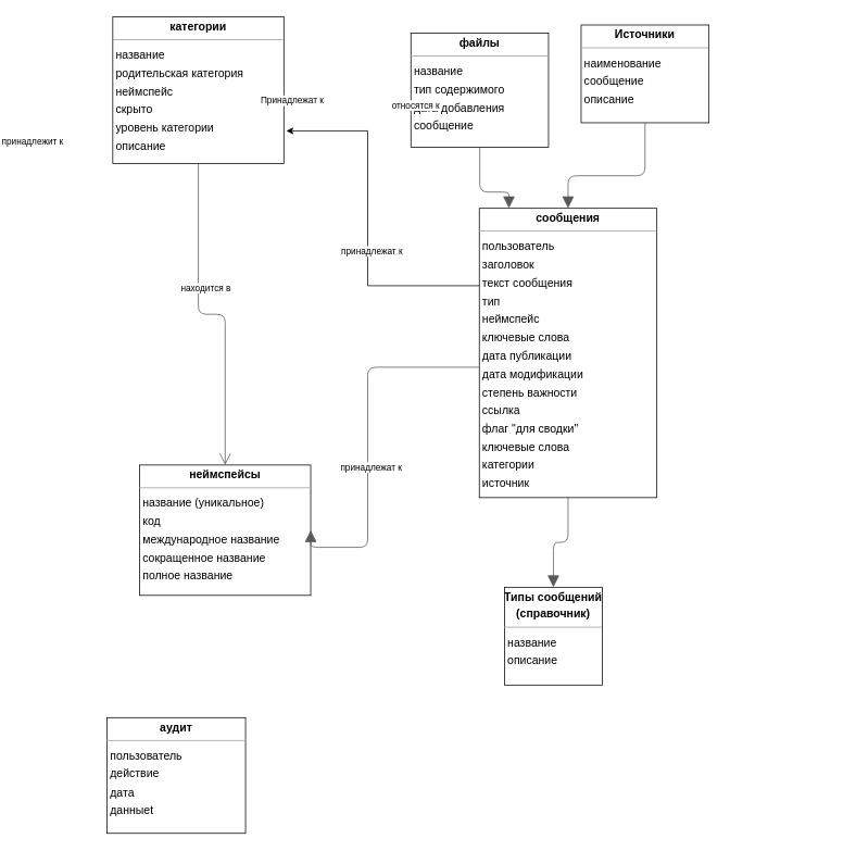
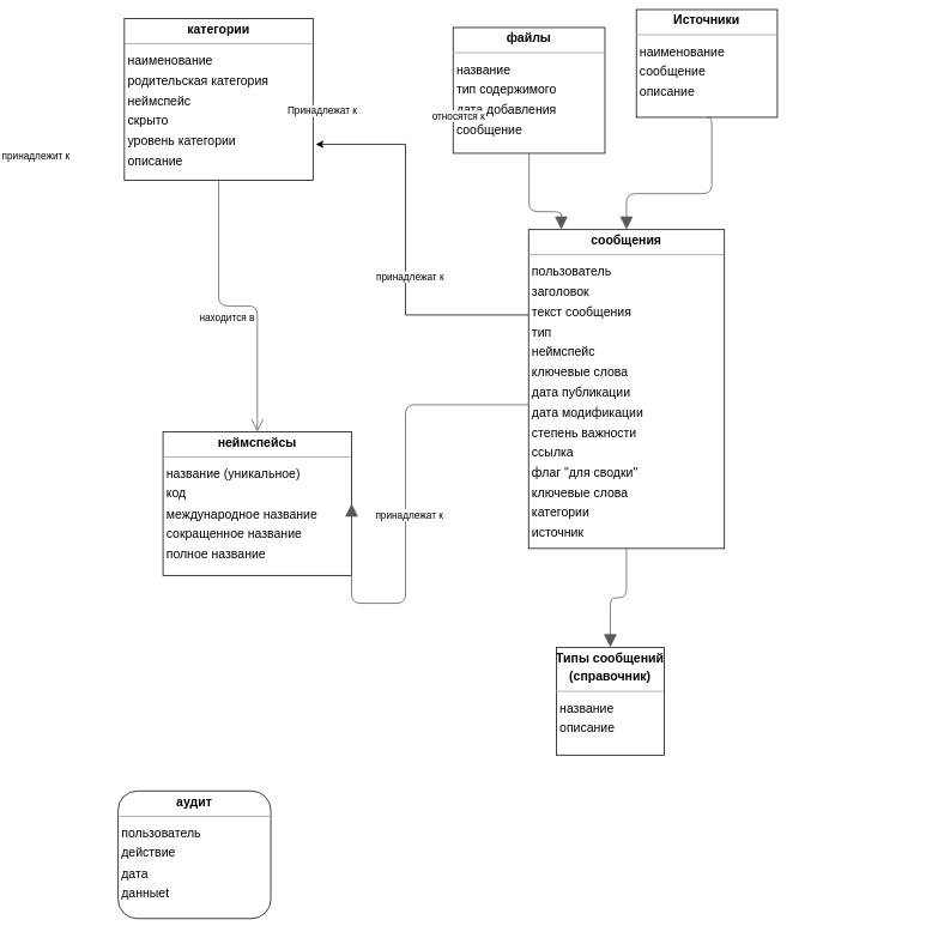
  <mxCell id="0" />
  <mxCell id="1" parent="0" />
- <mxCell id="2" value="&lt;p style=&quot;margin:0px;margin-top:4px;text-align:center;&quot;&gt;&lt;b&gt;аудит&lt;/b&gt;&lt;/p&gt;&lt;hr size=&quot;1&quot;&gt;&lt;p style=&quot;margin:0 0 0 4px;line-height:1.6;&quot;&gt; пользователь&lt;/p&gt;&lt;p style=&quot;margin:0 0 0 4px;line-height:1.6;&quot;&gt;действие&lt;/p&gt;&lt;p style=&quot;margin:0 0 0 4px;line-height:1.6;&quot;&gt;дата&lt;/p&gt;&lt;p style=&quot;margin:0 0 0 4px;line-height:1.6;&quot;&gt;данныеt&lt;/p&gt;" style="verticalAlign=top;align=left;overflow=fill;fontSize=14;fontFamily=Helvetica;html=1;rounded=0;shadow=0;comic=0;labelBackgroundColor=none;strokeWidth=1;" parent="1" vertex="1"><mxGeometry x="20" y="880" width="170" height="142" as="geometry" /></mxCell>
- <mxCell id="3" value="&lt;p style=&quot;margin:0px;margin-top:4px;text-align:center;&quot;&gt;&lt;b&gt;категории&lt;/b&gt;&lt;/p&gt;&lt;hr size=&quot;1&quot;&gt;&lt;p style=&quot;margin:0 0 0 4px;line-height:1.6;&quot;&gt;название&lt;br&gt;родительская категория&lt;/p&gt;&lt;p style=&quot;margin:0 0 0 4px;line-height:1.6;&quot;&gt;неймспейс&lt;br&gt;скрыто&lt;br&gt;уровень категории&lt;br&gt;описание&lt;/p&gt;" style="verticalAlign=top;align=left;overflow=fill;fontSize=14;fontFamily=Helvetica;html=1;rounded=0;shadow=0;comic=0;labelBackgroundColor=none;strokeWidth=1;" parent="1" vertex="1"><mxGeometry x="27" y="20" width="210" height="180" as="geometry" /></mxCell>
- <mxCell id="4" value="&lt;p style=&quot;margin:0px;margin-top:4px;text-align:center;&quot;&gt;&lt;b&gt;файлы&lt;/b&gt;&lt;/p&gt;&lt;hr size=&quot;1&quot;&gt;&lt;p style=&quot;margin:0 0 0 4px;line-height:1.6;&quot;&gt;название&lt;br&gt;тип содержимого&lt;br&gt;дата добавления&lt;br&gt;сообщение&lt;br&gt;&lt;/p&gt;" style="verticalAlign=top;align=left;overflow=fill;fontSize=14;fontFamily=Helvetica;html=1;rounded=0;shadow=0;comic=0;labelBackgroundColor=none;strokeWidth=1;" parent="1" vertex="1"><mxGeometry x="393" y="40" width="169" height="140" as="geometry" /></mxCell>
+ <mxCell id="2" value="&lt;p style=&quot;margin:0px;margin-top:4px;text-align:center;&quot;&gt;&lt;b&gt;аудит&lt;/b&gt;&lt;/p&gt;&lt;hr size=&quot;1&quot;&gt;&lt;p style=&quot;margin:0 0 0 4px;line-height:1.6;&quot;&gt; пользователь&lt;/p&gt;&lt;p style=&quot;margin:0 0 0 4px;line-height:1.6;&quot;&gt;действие&lt;/p&gt;&lt;p style=&quot;margin:0 0 0 4px;line-height:1.6;&quot;&gt;дата&lt;/p&gt;&lt;p style=&quot;margin:0 0 0 4px;line-height:1.6;&quot;&gt;данныеt&lt;/p&gt;" style="verticalAlign=top;align=left;overflow=fill;fontSize=14;fontFamily=Helvetica;html=1;shadow=0;comic=0;labelBackgroundColor=none;strokeWidth=1;rounded=1;" parent="1" vertex="1"><mxGeometry x="20" y="880" width="170" height="142" as="geometry" /></mxCell>
+ <mxCell id="3" value="&lt;p style=&quot;margin:0px;margin-top:4px;text-align:center;&quot;&gt;&lt;b&gt;категории&lt;/b&gt;&lt;/p&gt;&lt;hr size=&quot;1&quot;&gt;&lt;p style=&quot;margin:0 0 0 4px;line-height:1.6;&quot;&gt;наименование&lt;br&gt;родительская категория&lt;/p&gt;&lt;p style=&quot;margin:0 0 0 4px;line-height:1.6;&quot;&gt;неймспейс&lt;br&gt;скрыто&lt;br&gt;уровень категории&lt;br&gt;описание&lt;/p&gt;" style="verticalAlign=top;align=left;overflow=fill;fontSize=14;fontFamily=Helvetica;html=1;rounded=0;shadow=0;comic=0;labelBackgroundColor=none;strokeWidth=1;" parent="1" vertex="1"><mxGeometry x="27" y="20" width="210" height="180" as="geometry" /></mxCell>
+ <mxCell id="4" value="&lt;p style=&quot;margin:0px;margin-top:4px;text-align:center;&quot;&gt;&lt;b&gt;файлы&lt;/b&gt;&lt;/p&gt;&lt;hr size=&quot;1&quot;&gt;&lt;p style=&quot;margin:0 0 0 4px;line-height:1.6;&quot;&gt;название&lt;br&gt;тип содержимого&lt;br&gt;дата добавления&lt;br&gt;сообщение&lt;br&gt;&lt;/p&gt;" style="verticalAlign=top;align=left;overflow=fill;fontSize=14;fontFamily=Helvetica;html=1;rounded=0;shadow=0;comic=0;labelBackgroundColor=none;strokeWidth=1;" parent="1" vertex="1"><mxGeometry x="393" y="30" width="169" height="140" as="geometry" /></mxCell>
  <mxCell id="5" style="edgeStyle=orthogonalEdgeStyle;rounded=0;orthogonalLoop=1;jettySize=auto;html=1;" edge="1" parent="1" source="7"><mxGeometry relative="1" as="geometry"><mxPoint x="240" y="160" as="targetPoint" /><Array as="points"><mxPoint x="340" y="350" /><mxPoint x="340" y="160" /></Array></mxGeometry></mxCell>
  <mxCell id="6" value="принадлежат к" style="edgeLabel;html=1;align=center;verticalAlign=middle;resizable=0;points=[];" vertex="1" connectable="0" parent="5"><mxGeometry x="-0.158" y="-4" relative="1" as="geometry"><mxPoint as="offset" /></mxGeometry></mxCell>
  <mxCell id="7" value="&lt;p style=&quot;margin:0px;margin-top:4px;text-align:center;&quot;&gt;&lt;b&gt;сообщения&lt;/b&gt;&lt;/p&gt;&lt;hr size=&quot;1&quot;&gt;&lt;p style=&quot;margin:0 0 0 4px;line-height:1.6;&quot;&gt; пользователь&lt;/p&gt;&lt;p style=&quot;margin:0 0 0 4px;line-height:1.6;&quot;&gt;заголовок&lt;/p&gt;&lt;p style=&quot;margin:0 0 0 4px;line-height:1.6;&quot;&gt;текст сообщения&lt;br&gt;тип&lt;br&gt;неймспейс&lt;/p&gt;&lt;p style=&quot;margin:0 0 0 4px;line-height:1.6;&quot;&gt;ключевые слова&lt;/p&gt;&lt;p style=&quot;margin:0 0 0 4px;line-height:1.6;&quot;&gt;дата публикации&lt;/p&gt;&lt;p style=&quot;margin:0 0 0 4px;line-height:1.6;&quot;&gt;дата модификации&lt;/p&gt;&lt;p style=&quot;margin:0 0 0 4px;line-height:1.6;&quot;&gt;степень важности&lt;/p&gt;&lt;p style=&quot;margin:0 0 0 4px;line-height:1.6;&quot;&gt; ссылка&lt;br&gt;&lt;/p&gt;&lt;p style=&quot;margin:0 0 0 4px;line-height:1.6;&quot;&gt;флаг &quot;для сводки&quot;&lt;/p&gt;&lt;p style=&quot;margin:0 0 0 4px;line-height:1.6;&quot;&gt;ключевые слова&lt;/p&gt;&lt;p style=&quot;margin:0 0 0 4px;line-height:1.6;&quot;&gt;категории&lt;/p&gt;&lt;p style=&quot;margin:0 0 0 4px;line-height:1.6;&quot;&gt;источник&lt;/p&gt;" style="verticalAlign=top;align=left;overflow=fill;fontSize=14;fontFamily=Helvetica;html=1;rounded=0;shadow=0;comic=0;labelBackgroundColor=none;strokeWidth=1;" parent="1" vertex="1"><mxGeometry x="477" y="255" width="218" height="355" as="geometry" /></mxCell>
- <mxCell id="8" value="&lt;p style=&quot;margin:0px;margin-top:4px;text-align:center;&quot;&gt;&lt;b&gt;неймспейсы&lt;/b&gt;&lt;/p&gt;&lt;hr size=&quot;1&quot;&gt;&lt;p style=&quot;margin:0 0 0 4px;line-height:1.6;&quot;&gt; название (уникальное)&lt;br&gt;код&lt;br&gt;международное название&lt;br&gt; сокращенное название&lt;br&gt; полное название&lt;/p&gt;" style="verticalAlign=top;align=left;overflow=fill;fontSize=14;fontFamily=Helvetica;html=1;rounded=0;shadow=0;comic=0;labelBackgroundColor=none;strokeWidth=1;" parent="1" vertex="1"><mxGeometry x="60" y="570" width="210" height="160" as="geometry" /></mxCell>
- <mxCell id="9" value="&lt;p style=&quot;margin:0px;margin-top:4px;text-align:center;&quot;&gt;&lt;b&gt;Источники&lt;/b&gt;&lt;/p&gt;&lt;hr size=&quot;1&quot;&gt;&lt;p style=&quot;margin:0 0 0 4px;line-height:1.6;&quot;&gt;наименование&lt;/p&gt;&lt;p style=&quot;margin:0 0 0 4px;line-height:1.6;&quot;&gt;сообщение&amp;nbsp;&lt;br&gt;описание&lt;br&gt;&lt;/p&gt;" style="verticalAlign=top;align=left;overflow=fill;fontSize=14;fontFamily=Helvetica;html=1;rounded=0;shadow=0;comic=0;labelBackgroundColor=none;strokeWidth=1;" parent="1" vertex="1"><mxGeometry x="602" y="30" width="157" height="120" as="geometry" /></mxCell>
+ <mxCell id="8" value="&lt;p style=&quot;margin:0px;margin-top:4px;text-align:center;&quot;&gt;&lt;b&gt;неймспейсы&lt;/b&gt;&lt;/p&gt;&lt;hr size=&quot;1&quot;&gt;&lt;p style=&quot;margin:0 0 0 4px;line-height:1.6;&quot;&gt; название (уникальное)&lt;br&gt;код&lt;br&gt;международное название&lt;br&gt; сокращенное название&lt;br&gt; полное название&lt;/p&gt;" style="verticalAlign=top;align=left;overflow=fill;fontSize=14;fontFamily=Helvetica;html=1;rounded=0;shadow=0;comic=0;labelBackgroundColor=none;strokeWidth=1;" parent="1" vertex="1"><mxGeometry x="70" y="480" width="210" height="160" as="geometry" /></mxCell>
+ <mxCell id="9" value="&lt;p style=&quot;margin:0px;margin-top:4px;text-align:center;&quot;&gt;&lt;b&gt;Источники&lt;/b&gt;&lt;/p&gt;&lt;hr size=&quot;1&quot;&gt;&lt;p style=&quot;margin:0 0 0 4px;line-height:1.6;&quot;&gt;наименование&lt;/p&gt;&lt;p style=&quot;margin:0 0 0 4px;line-height:1.6;&quot;&gt;сообщение&amp;nbsp;&lt;br&gt;описание&lt;br&gt;&lt;/p&gt;" style="verticalAlign=top;align=left;overflow=fill;fontSize=14;fontFamily=Helvetica;html=1;rounded=0;shadow=0;comic=0;labelBackgroundColor=none;strokeWidth=1;" parent="1" vertex="1"><mxGeometry x="597" y="10" width="157" height="120" as="geometry" /></mxCell>
  <mxCell id="10" value="&lt;p style=&quot;margin:0px;margin-top:4px;text-align:center;&quot;&gt;&lt;b&gt;Типы сообщений&amp;nbsp;&lt;/b&gt;&lt;/p&gt;&lt;p style=&quot;margin:0px;margin-top:4px;text-align:center;&quot;&gt;&lt;b&gt;(справочник)&lt;/b&gt;&lt;/p&gt;&lt;hr size=&quot;1&quot;&gt;&lt;p style=&quot;margin:0 0 0 4px;line-height:1.6;&quot;&gt;&lt;/p&gt;&lt;p style=&quot;margin:0 0 0 4px;line-height:1.6;&quot;&gt;название&lt;/p&gt;&lt;p style=&quot;margin:0 0 0 4px;line-height:1.6;&quot;&gt;описание&lt;/p&gt;" style="verticalAlign=top;align=left;overflow=fill;fontSize=14;fontFamily=Helvetica;html=1;rounded=0;shadow=0;comic=0;labelBackgroundColor=none;strokeWidth=1;" parent="1" vertex="1"><mxGeometry x="508" y="720" width="120" height="120" as="geometry" /></mxCell>
  <mxCell id="11" value="" style="html=1;rounded=1;edgeStyle=orthogonalEdgeStyle;dashed=0;startArrow=none;endArrow=open;endSize=12;strokeColor=#595959;exitX=0.500;exitY=1.000;exitDx=0;exitDy=0;entryX=0.500;entryY=0.000;entryDx=0;entryDy=0;" parent="1" source="3" target="8" edge="1"><mxGeometry width="50" height="50" relative="1" as="geometry"><Array as="points" /></mxGeometry></mxCell>
  <mxCell id="12" value="принадлежит к&amp;nbsp;" style="edgeLabel;resizable=0;html=1;align=left;verticalAlign=top;strokeColor=default;" parent="11" vertex="1" connectable="0"><mxGeometry x="-111" y="160" as="geometry" /></mxCell>
  <mxCell id="13" value="" style="html=1;rounded=1;edgeStyle=orthogonalEdgeStyle;dashed=0;startArrow=none;endArrow=block;endSize=12;strokeColor=#595959;exitX=0.500;exitY=1.000;exitDx=0;exitDy=0;entryX=0.167;entryY=0.000;entryDx=0;entryDy=0;" parent="1" source="4" target="7" edge="1"><mxGeometry width="50" height="50" relative="1" as="geometry"><Array as="points"><mxPoint x="478" y="235" /><mxPoint x="514" y="235" /></Array></mxGeometry></mxCell>
  <mxCell id="14" value="Принадлежат к" style="edgeLabel;resizable=0;html=1;align=left;verticalAlign=top;strokeColor=default;" parent="13" vertex="1" connectable="0"><mxGeometry x="207" y="110" as="geometry" /></mxCell>
  <mxCell id="15" value="" style="html=1;rounded=1;edgeStyle=orthogonalEdgeStyle;dashed=0;startArrow=none;endArrow=block;endSize=12;strokeColor=#595959;entryX=1.000;entryY=0.500;entryDx=0;entryDy=0;" parent="1" target="8" edge="1"><mxGeometry width="50" height="50" relative="1" as="geometry"><Array as="points"><mxPoint x="477" y="450" /><mxPoint x="340" y="450" /><mxPoint x="340" y="671" /></Array><mxPoint x="477" y="450" as="sourcePoint" /></mxGeometry></mxCell>
  <mxCell id="16" value="находится в" style="edgeLabel;resizable=0;html=1;align=left;verticalAlign=top;strokeColor=default;" parent="15" vertex="1" connectable="0"><mxGeometry x="109" y="340" as="geometry" /></mxCell>
  <mxCell id="17" value="" style="html=1;rounded=1;edgeStyle=orthogonalEdgeStyle;dashed=0;startArrow=none;endArrow=block;endSize=12;strokeColor=#595959;exitX=0.500;exitY=1.000;exitDx=0;exitDy=0;entryX=0.500;entryY=0.000;entryDx=0;entryDy=0;" parent="1" source="7" target="10" edge="1"><mxGeometry width="50" height="50" relative="1" as="geometry"><Array as="points" /></mxGeometry></mxCell>
  <mxCell id="18" value="принадлежат к" style="edgeLabel;resizable=0;html=1;align=left;verticalAlign=top;strokeColor=default;" parent="17" vertex="1" connectable="0"><mxGeometry x="305" y="560" as="geometry" /></mxCell>
  <mxCell id="19" value="" style="html=1;rounded=1;edgeStyle=orthogonalEdgeStyle;dashed=0;startArrow=none;endArrow=block;endSize=12;strokeColor=#595959;exitX=0.500;exitY=1.001;exitDx=0;exitDy=0;entryX=0.500;entryY=0.000;entryDx=0;entryDy=0;" parent="1" edge="1"><mxGeometry width="50" height="50" relative="1" as="geometry"><Array as="points" /><mxPoint x="918" y="168" as="targetPoint" /></mxGeometry></mxCell>
  <mxCell id="20" value="plot_id:id" style="edgeLabel;resizable=0;html=1;align=left;verticalAlign=top;strokeColor=default;" parent="19" vertex="1" connectable="0"><mxGeometry x="640" y="49" as="geometry" /></mxCell>
  <mxCell id="21" value="" style="html=1;rounded=1;edgeStyle=orthogonalEdgeStyle;dashed=0;startArrow=none;endArrow=block;endSize=12;strokeColor=#595959;exitX=0.500;exitY=1.000;exitDx=0;exitDy=0;entryX=0.500;entryY=0.000;entryDx=0;entryDy=0;" parent="1" source="9" target="7" edge="1"><mxGeometry width="50" height="50" relative="1" as="geometry"><Array as="points"><mxPoint x="681" y="215" /><mxPoint x="586" y="215" /></Array></mxGeometry></mxCell>
  <mxCell id="22" value="относятся к" style="edgeLabel;resizable=0;html=1;align=left;verticalAlign=top;strokeColor=default;" parent="21" vertex="1" connectable="0"><mxGeometry x="368" y="116" as="geometry" /></mxCell>
